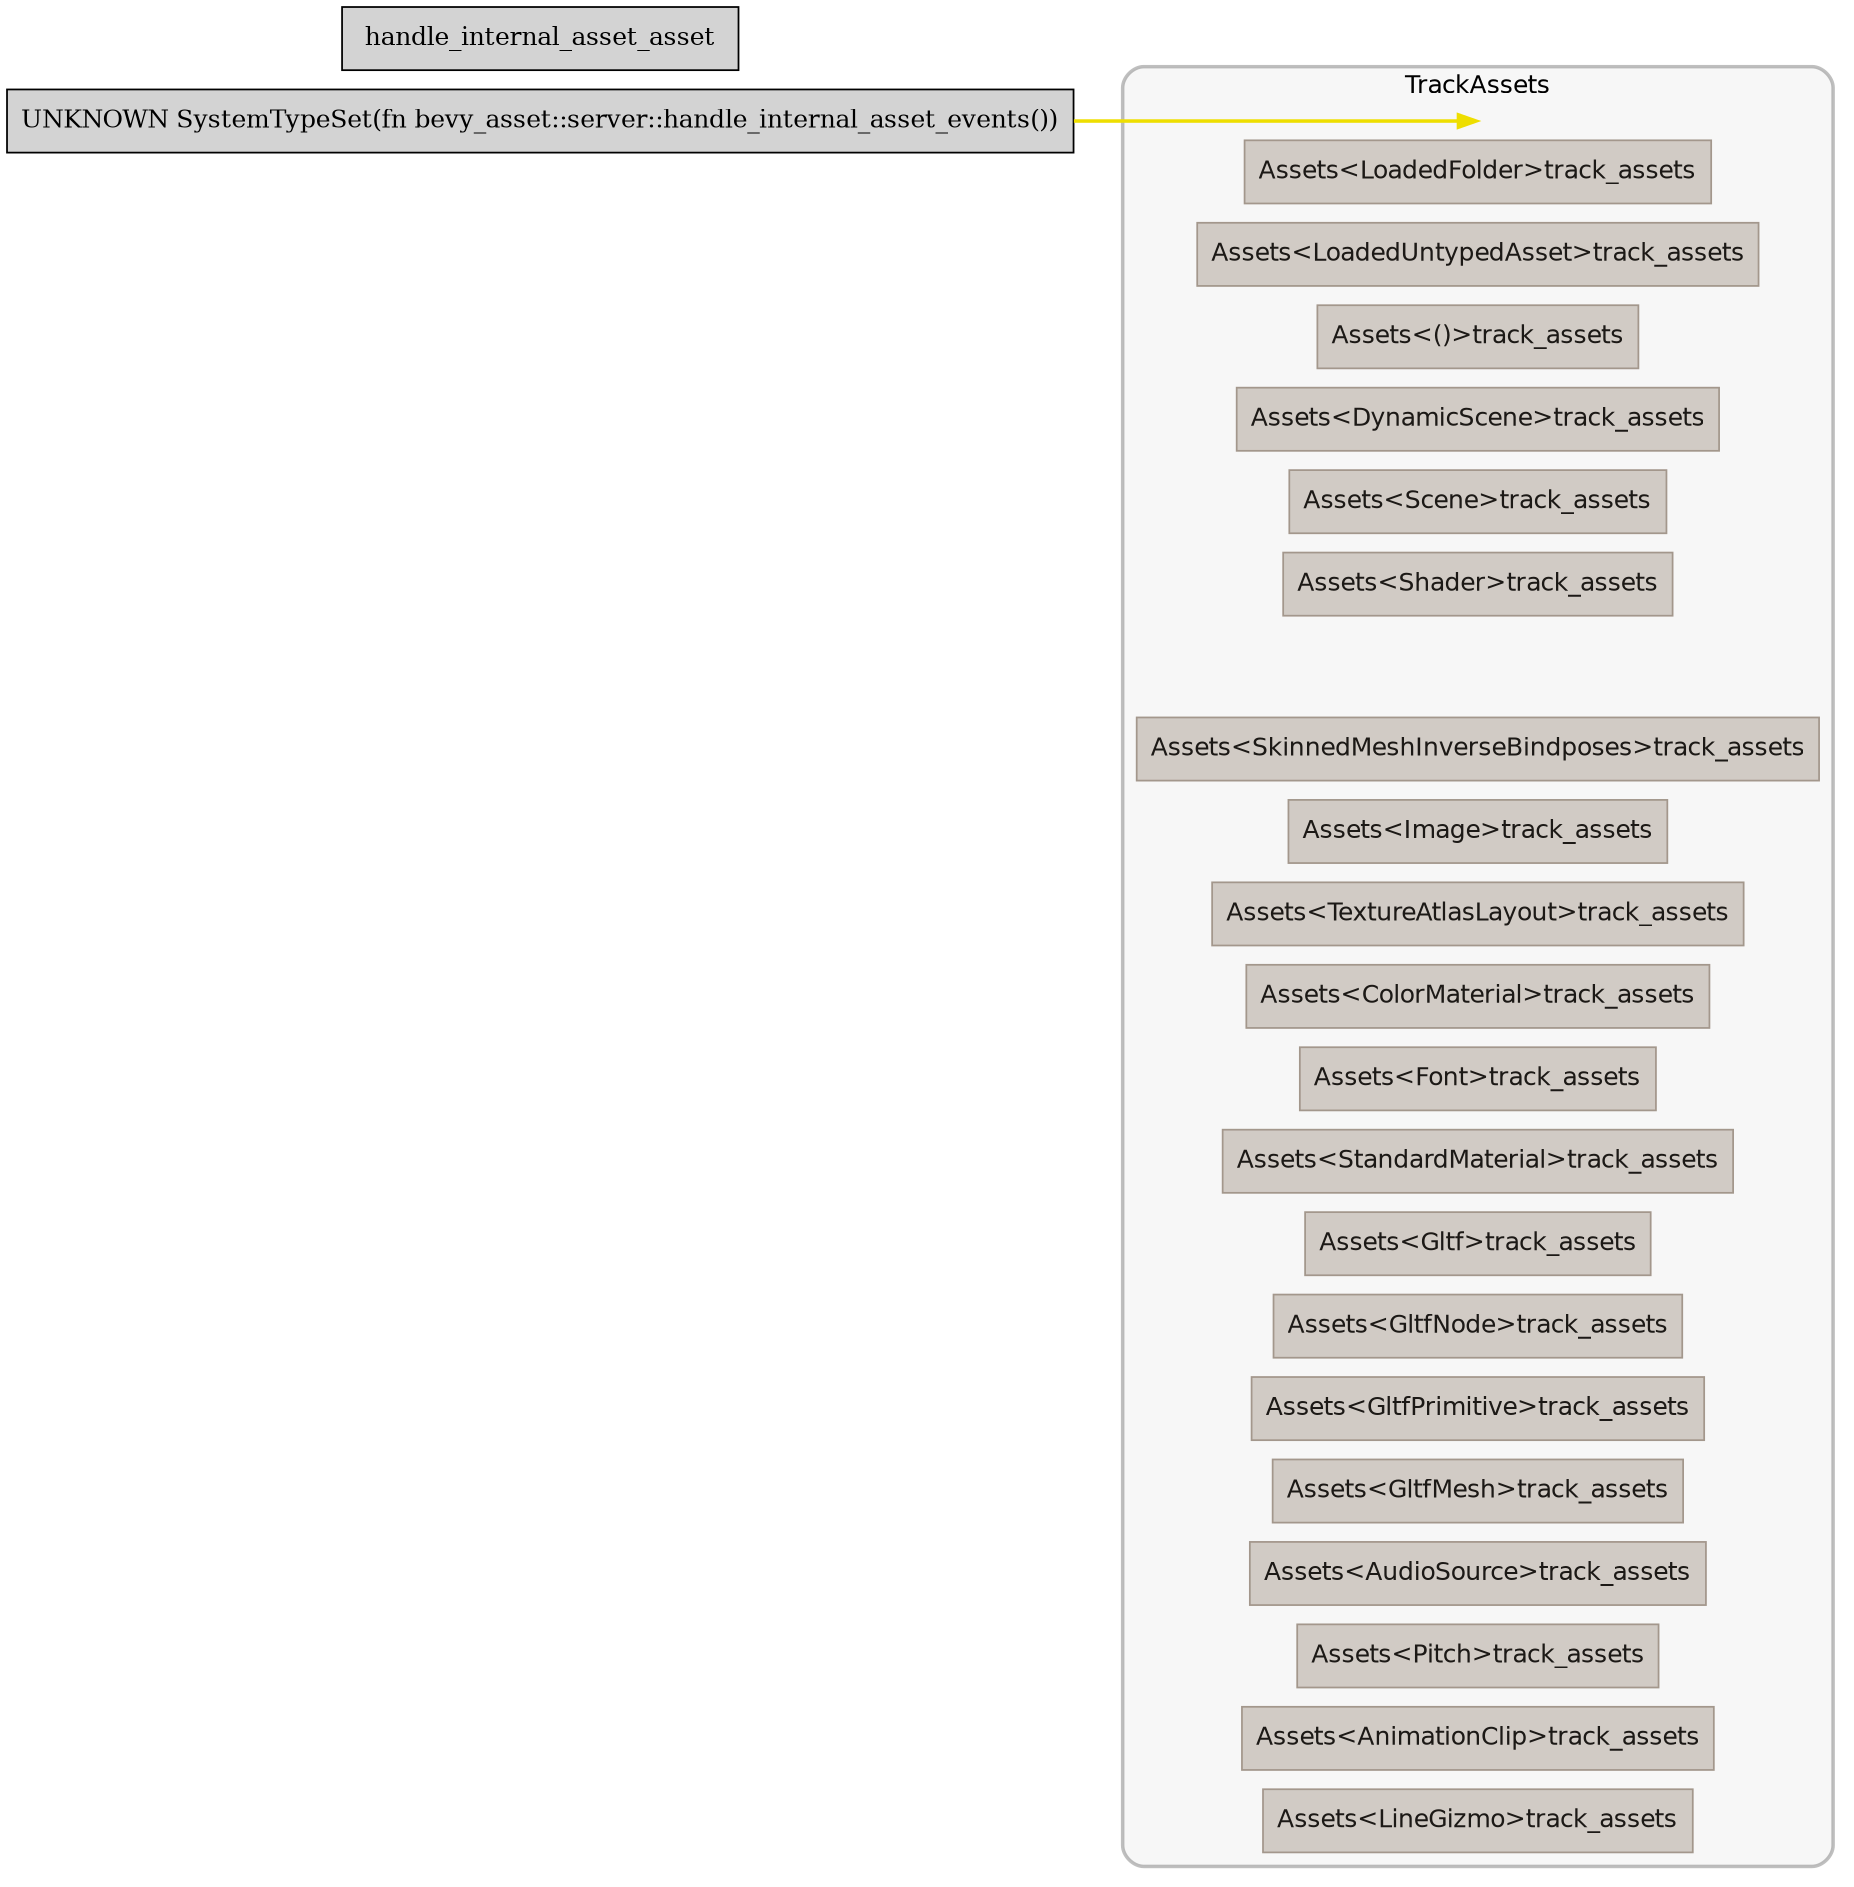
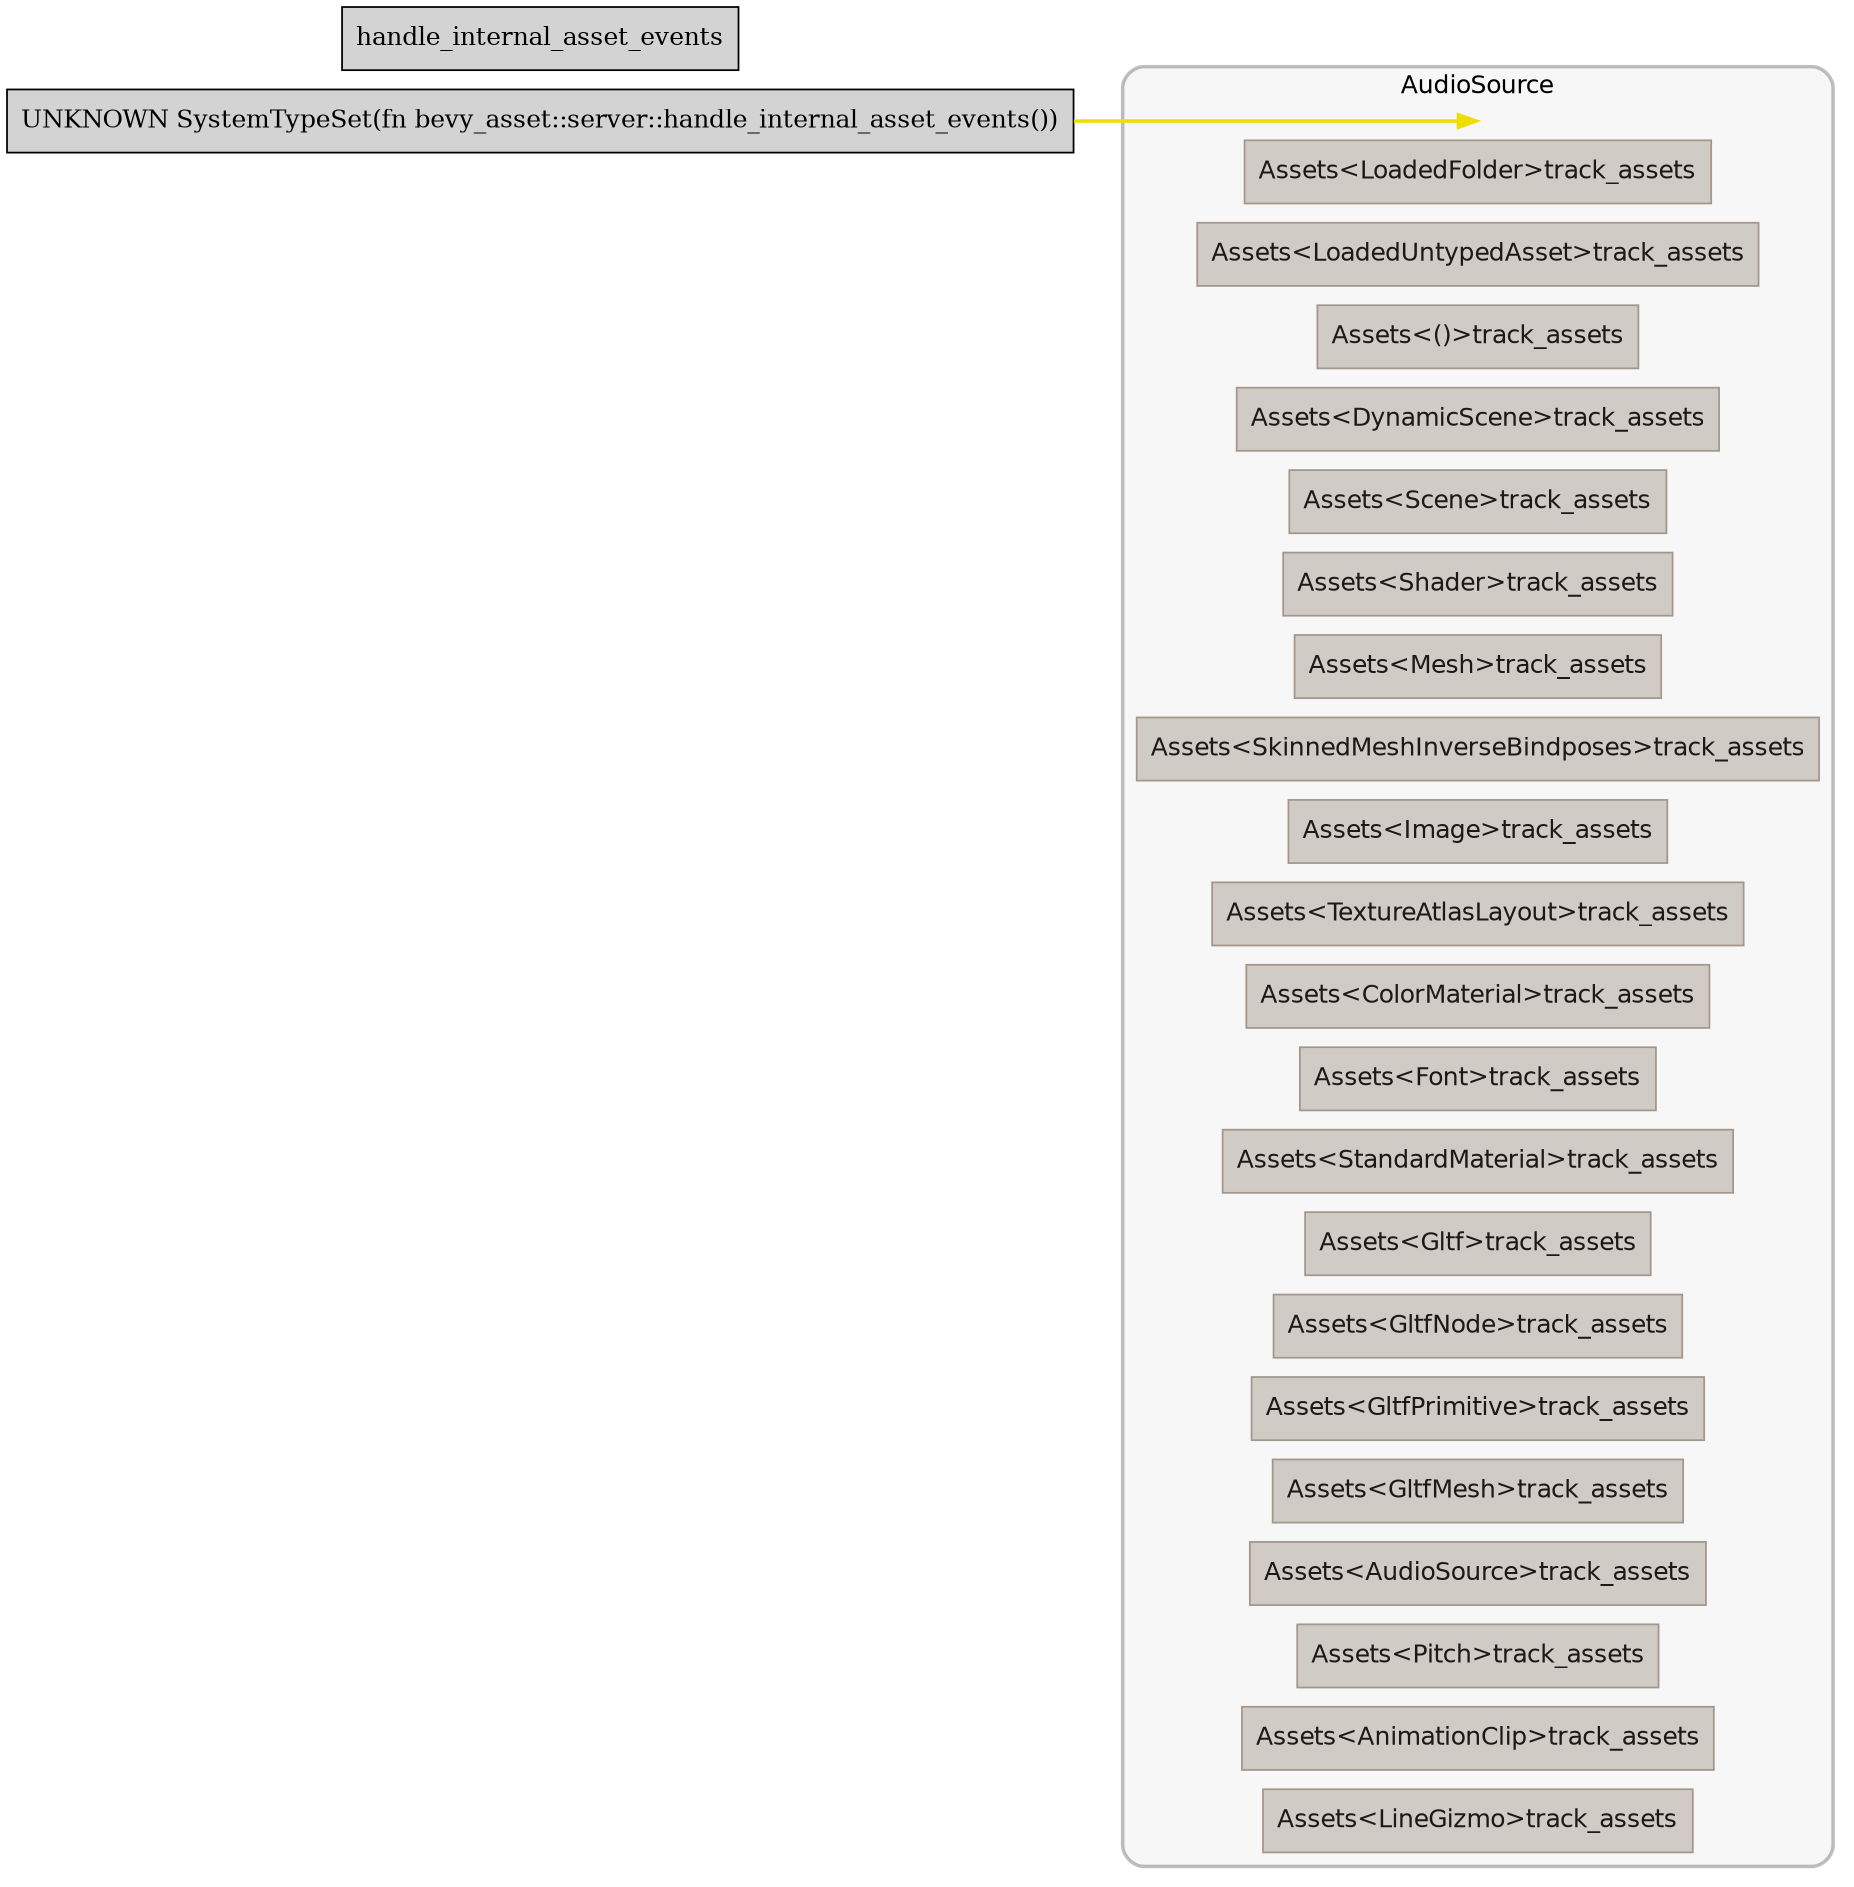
  digraph {
    bgcolor=white
    compound=true
    fontname=Helvetica
    nodesep=0.15
    rankdir=LR
    splines=spline
    node [shape=box style=filled color="#a3978c" fillcolor="#d1cbc5" fontcolor="#1c1916" fontname=Helvetica penwidth=1]
    "set_marker_node_Set(1)" [height=0 shape=point style=invis color="" fillcolor="" fontcolor="" fontname="" penwidth=""]
    n2 [label="Assets<LoadedFolder>track_assets"]
    n3 [label="Assets<LoadedUntypedAsset>track_assets"]
    n4 [label="Assets<()>track_assets"]
    n5 [label="Assets<DynamicScene>track_assets"]
    n6 [label="Assets<Scene>track_assets"]
    n7 [label="Assets<Shader>track_assets"]
+   n8 [label="Assets<Mesh>track_assets"]
    n9 [label="Assets<SkinnedMeshInverseBindposes>track_assets"]
    n10 [label="Assets<Image>track_assets"]
    n11 [label="Assets<TextureAtlasLayout>track_assets"]
    n12 [label="Assets<ColorMaterial>track_assets"]
    n13 [label="Assets<Font>track_assets"]
    n14 [label="Assets<StandardMaterial>track_assets"]
    n15 [label="Assets<Gltf>track_assets"]
    n16 [label="Assets<GltfNode>track_assets"]
    n17 [label="Assets<GltfPrimitive>track_assets"]
    n18 [label="Assets<GltfMesh>track_assets"]
    n19 [label="Assets<AudioSource>track_assets"]
    n20 [label="Assets<Pitch>track_assets"]
    n21 [label="Assets<AnimationClip>track_assets"]
    n22 [label="Assets<LineGizmo>track_assets"]
-   n23 [label=handle_internal_asset_asset color="" fillcolor="" fontcolor="" fontname="" penwidth=""]
+   n23 [label=handle_internal_asset_events color="" fillcolor="" fontcolor="" fontname="" penwidth=""]
    "UNKNOWN SystemTypeSet(fn bevy_asset::server::handle_internal_asset_events())" [color="" fillcolor="" fontcolor="" fontname="" penwidth=""]
    subgraph cluster_1 {
      color="#00000040"
      fillcolor="#00000008"
      fontcolor="#000000"
-     label=TrackAssets
+     label=AudioSource
      penwidth=2
      style="rounded,filled"
      "set_marker_node_Set(1)"
      n2
      n3
      n4
      n5
      n6
      n7
+     n8
      n9
      n10
      n11
      n12
      n13
      n14
      n15
      n16
      n17
      n18
      n19
      n20
      n21
      n22
    }
    "UNKNOWN SystemTypeSet(fn bevy_asset::server::handle_internal_asset_events())" -> "set_marker_node_Set(1)" [color="#eede00" penwidth=2]
  }
